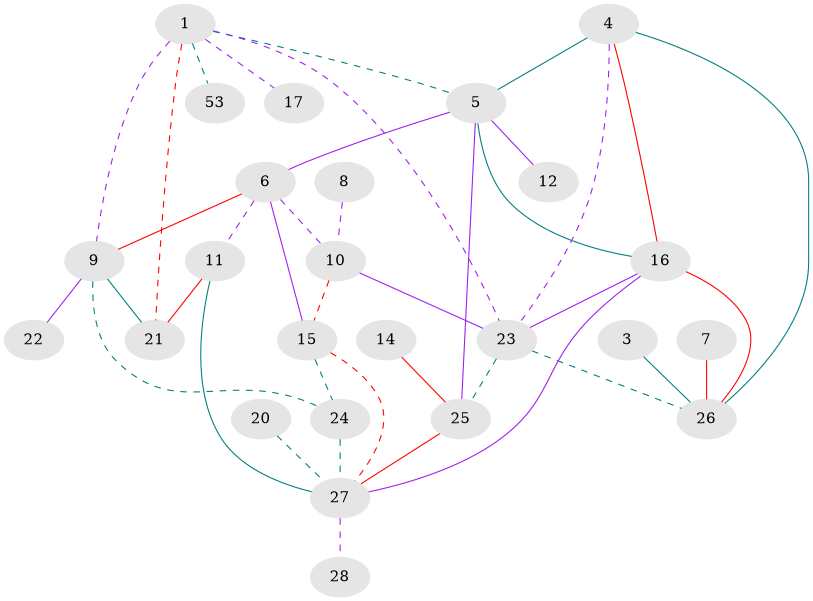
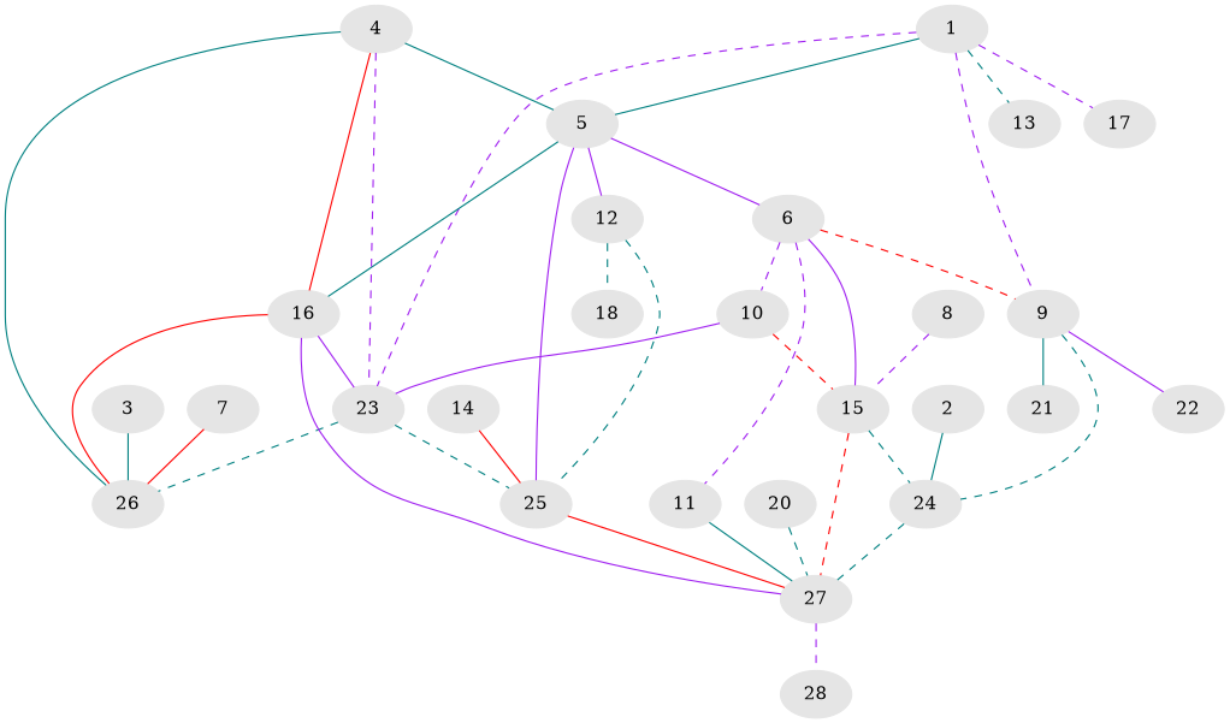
  graph {
    node [color=gray90 style=filled]
    edge [color=teal style=solid weight=1.0]
    1
    5
    9
-   13 [label=53]
+   13
    17
    21
    23
    16
    6
    12
    25
    24
    22
    26
+   2
    27
    3
    4
    10
    11
    15
+   18
    7
    8
    28
    14
    20
-   1 -- 5 [style=dashed]
+   1 -- 5
    1 -- 9 [color=purple style=dashed weight=2.0]
    1 -- 13 [style=dashed]
    1 -- 17 [color=purple style=dashed]
-   1 -- 21 [color=red style=dashed weight=2.0]
    1 -- 23 [color=purple style=dashed]
    5 -- 16
    5 -- 6 [color=purple weight=2.0]
    5 -- 12 [color=purple weight=2.0]
    5 -- 25 [color=purple weight=2.0]
    9 -- 21
    9 -- 24 [style=dashed]
    9 -- 22 [color=purple]
    23 -- 25 [style=dashed]
    23 -- 26 [style=dashed]
    16 -- 23 [color=purple]
    16 -- 26 [color=red]
    16 -- 27 [color=purple]
-   6 -- 9 [color=red weight=2.0]
+   6 -- 9 [color=red style=dashed weight=2.0]
    6 -- 10 [color=purple style=dashed weight=2.0]
    6 -- 11 [color=purple style=dashed]
    6 -- 15 [color=purple]
+   12 -- 25 [style=dashed]
+   12 -- 18 [style=dashed]
    25 -- 27 [color=red]
    24 -- 27 [style=dashed weight=3.0]
+   2 -- 24
    27 -- 28 [color=purple style=dashed]
    3 -- 26
    4 -- 5 [weight=2.0]
    4 -- 23 [color=purple style=dashed]
    4 -- 16 [color=red]
    4 -- 26
    10 -- 23 [color=purple]
    10 -- 15 [color=red style=dashed weight=2.0]
-   11 -- 21 [color=red]
    11 -- 27
    15 -- 24 [style=dashed]
    15 -- 27 [color=red style=dashed]
    7 -- 26 [color=red]
-   8 -- 10 [color=purple style=dashed]
+   8 -- 15 [color=purple style=dashed]
    14 -- 25 [color=red]
    20 -- 27 [style=dashed]
  }
